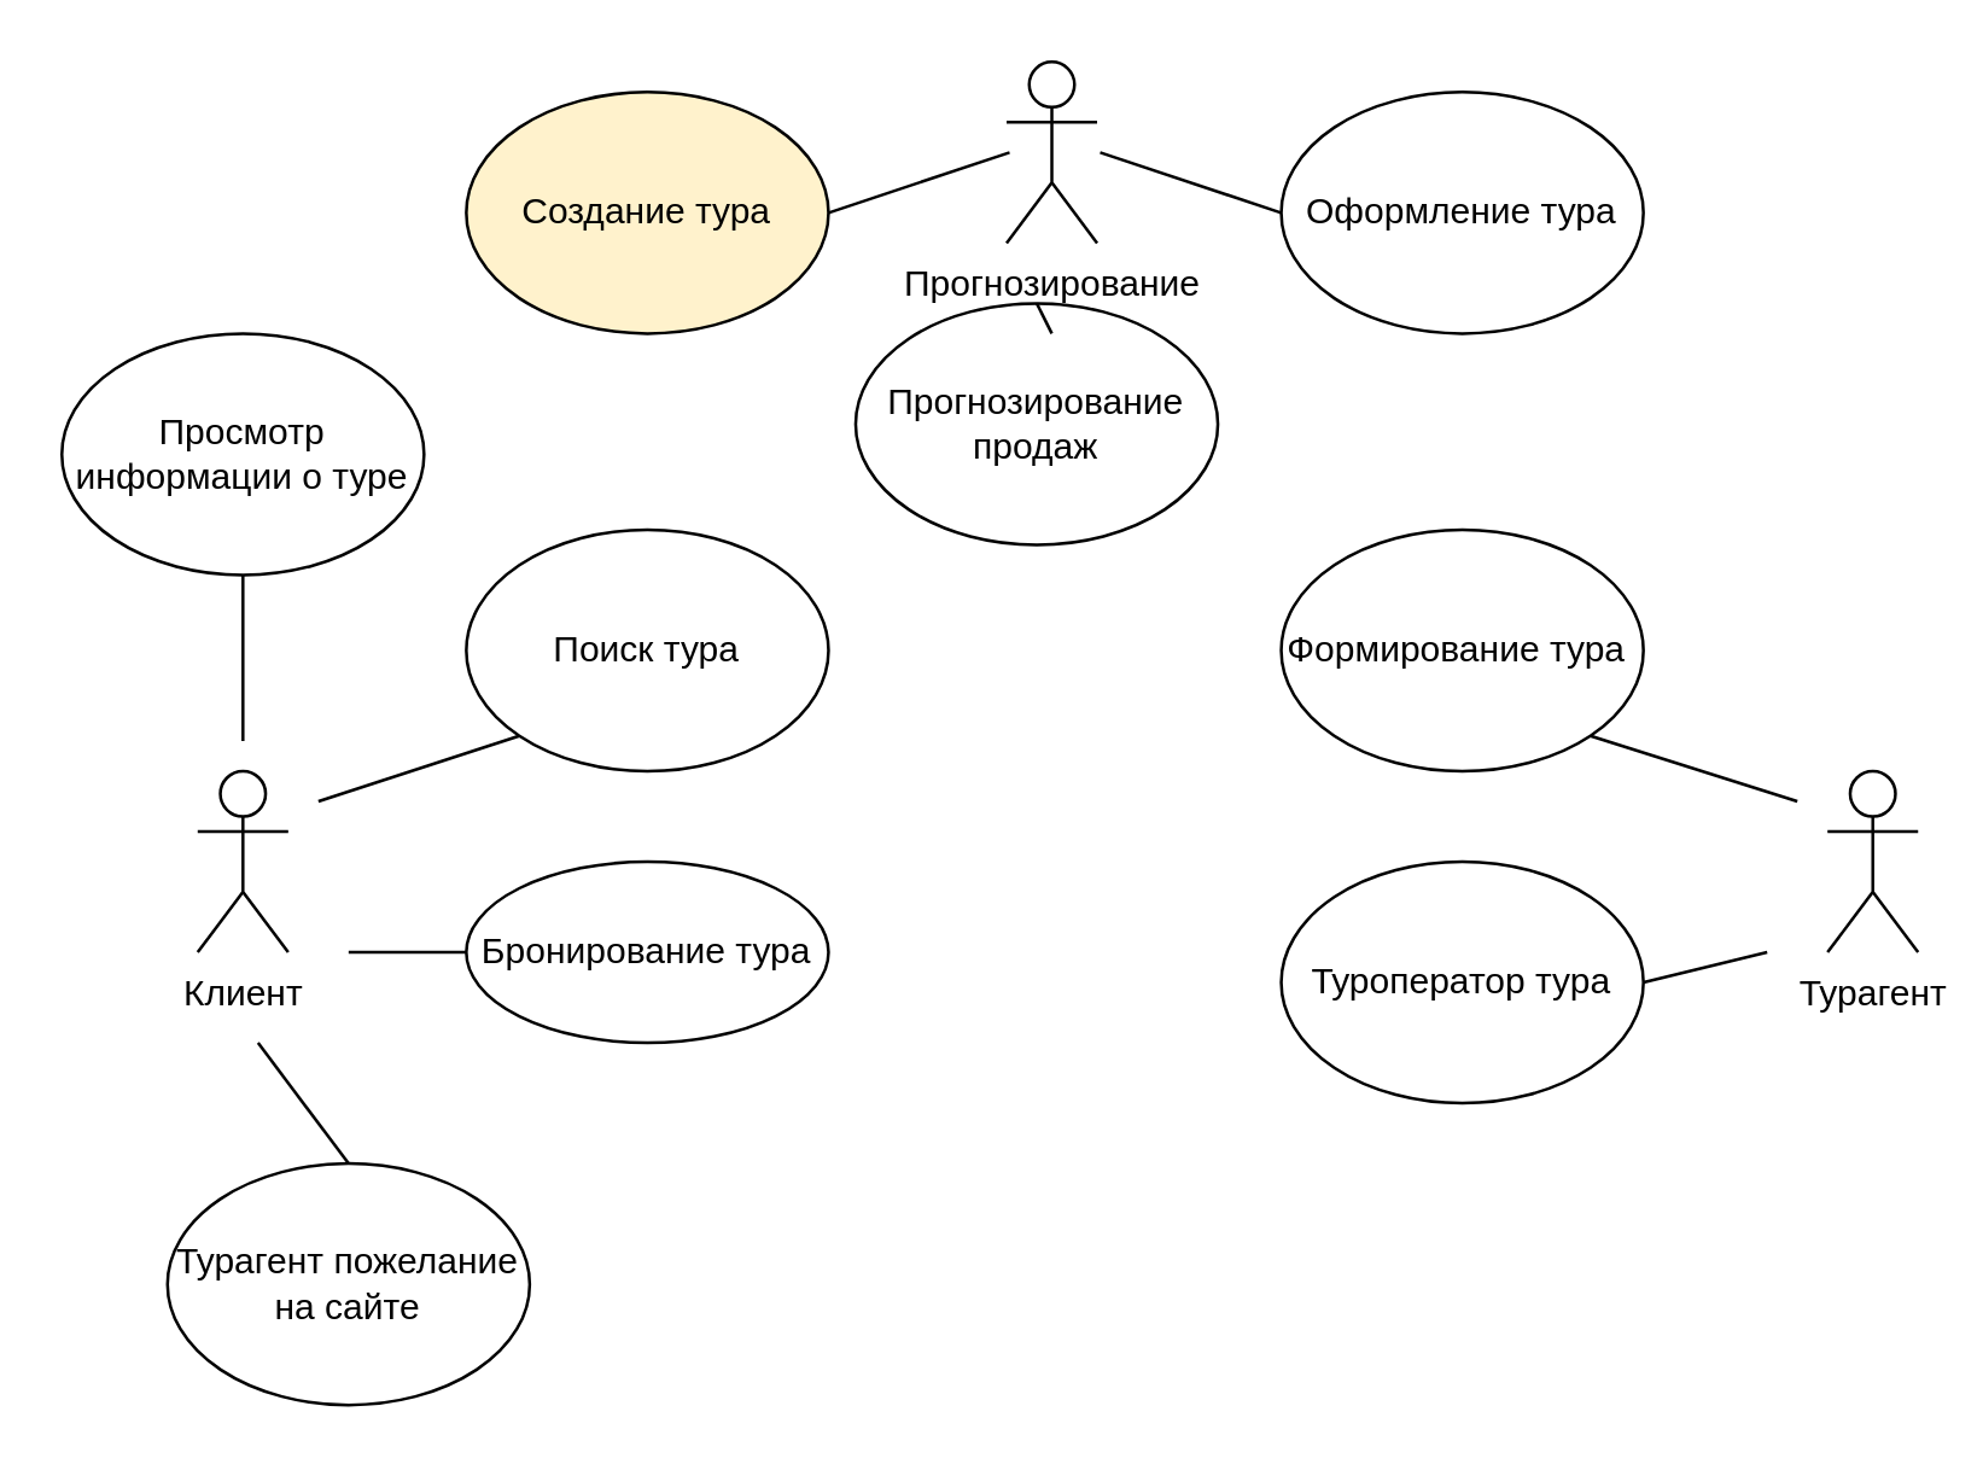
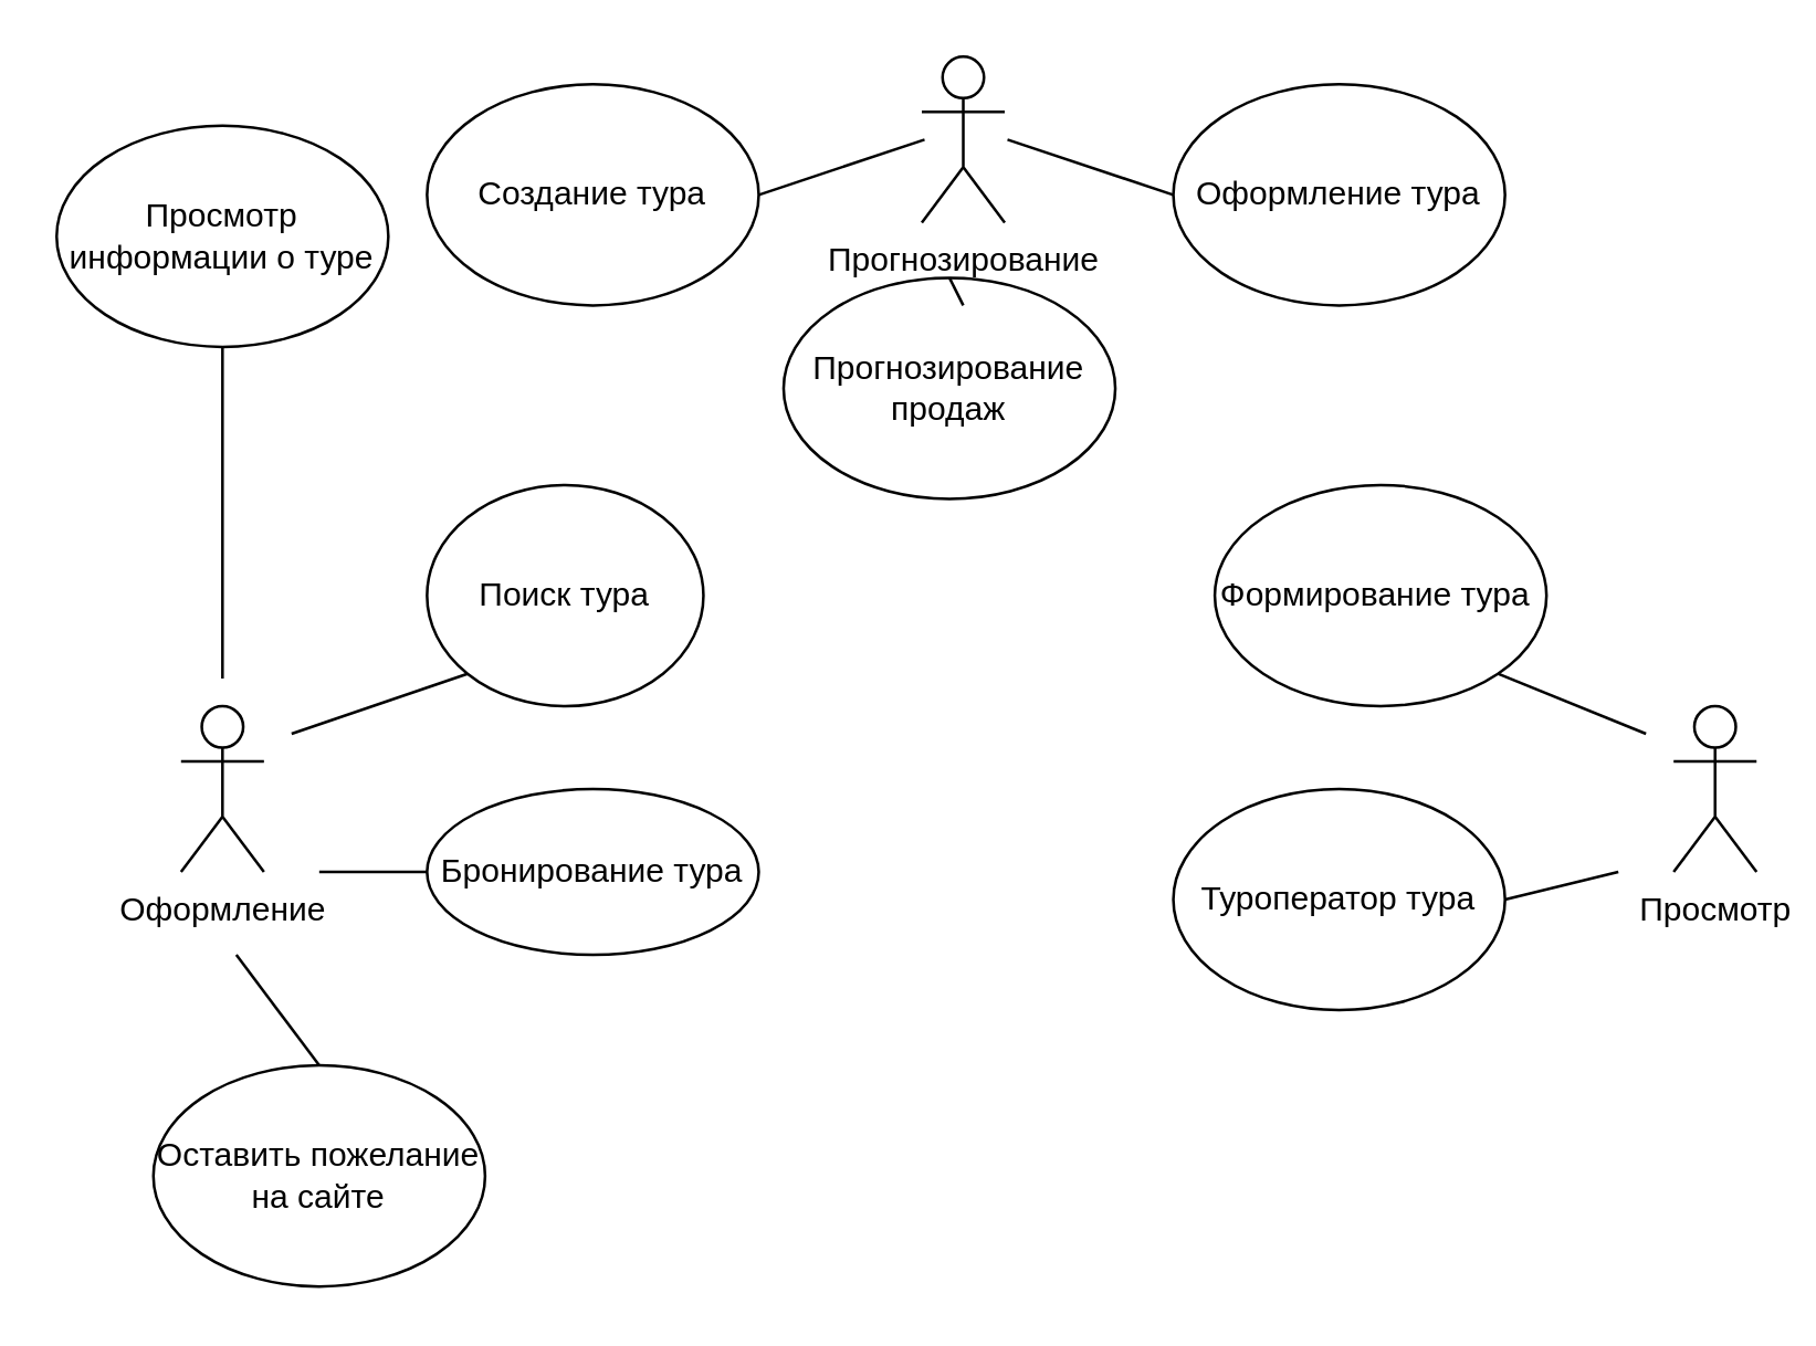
  <mxCell id="0" />
  <mxCell id="1" parent="0" />
  <mxCell id="2" value="Прогнозирование&lt;br&gt;" style="shape=umlActor;verticalLabelPosition=bottom;verticalAlign=top;html=1;outlineConnect=0;" vertex="1" parent="1"><mxGeometry x="333" y="20" width="30" height="60" as="geometry" /></mxCell>
- <mxCell id="3" value="Создание тура" style="ellipse;whiteSpace=wrap;html=1;fillColor=#fff2cc;" vertex="1" parent="1"><mxGeometry x="154" y="30" width="120" height="80" as="geometry" /></mxCell>
+ <mxCell id="3" value="Создание тура" style="ellipse;whiteSpace=wrap;html=1;" vertex="1" parent="1"><mxGeometry x="154" y="30" width="120" height="80" as="geometry" /></mxCell>
  <mxCell id="4" value="" style="endArrow=none;html=1;rounded=0;exitX=1;exitY=0.5;exitDx=0;exitDy=0;" edge="1" parent="1" source="3"><mxGeometry width="50" height="50" relative="1" as="geometry"><mxPoint x="284" y="160" as="sourcePoint" /><mxPoint x="334" y="50" as="targetPoint" /></mxGeometry></mxCell>
  <mxCell id="5" value="Оформление тура" style="ellipse;whiteSpace=wrap;html=1;" vertex="1" parent="1"><mxGeometry x="424" y="30" width="120" height="80" as="geometry" /></mxCell>
  <mxCell id="6" value="" style="endArrow=none;html=1;rounded=0;exitX=0;exitY=0.5;exitDx=0;exitDy=0;" edge="1" parent="1" source="5"><mxGeometry width="50" height="50" relative="1" as="geometry"><mxPoint x="554" y="160" as="sourcePoint" /><mxPoint x="364" y="50" as="targetPoint" /></mxGeometry></mxCell>
  <mxCell id="7" value="Прогнозирование продаж" style="ellipse;whiteSpace=wrap;html=1;" vertex="1" parent="1"><mxGeometry x="283" y="100" width="120" height="80" as="geometry" /></mxCell>
  <mxCell id="8" value="" style="endArrow=none;html=1;rounded=0;exitX=0.5;exitY=0;exitDx=0;exitDy=0;" edge="1" parent="1" source="7"><mxGeometry width="50" height="50" relative="1" as="geometry"><mxPoint x="374" y="120" as="sourcePoint" /><mxPoint x="348" y="110" as="targetPoint" /></mxGeometry></mxCell>
- <mxCell id="9" value="Клиент" style="shape=umlActor;verticalLabelPosition=bottom;verticalAlign=top;html=1;outlineConnect=0;" vertex="1" parent="1"><mxGeometry x="65" y="255" width="30" height="60" as="geometry" /></mxCell>
- <mxCell id="10" value="Турагент" style="shape=umlActor;verticalLabelPosition=bottom;verticalAlign=top;html=1;outlineConnect=0;" vertex="1" parent="1"><mxGeometry x="605" y="255" width="30" height="60" as="geometry" /></mxCell>
- <mxCell id="11" value="Просмотр информации о туре" style="ellipse;whiteSpace=wrap;html=1;" vertex="1" parent="1"><mxGeometry x="20" y="110" width="120" height="80" as="geometry" /></mxCell>
- <mxCell id="12" value="Поиск тура" style="ellipse;whiteSpace=wrap;html=1;" vertex="1" parent="1"><mxGeometry x="154" y="175" width="120" height="80" as="geometry" /></mxCell>
- <mxCell id="13" value="Формирование тура&amp;nbsp;" style="ellipse;whiteSpace=wrap;html=1;" vertex="1" parent="1"><mxGeometry x="424" y="175" width="120" height="80" as="geometry" /></mxCell>
+ <mxCell id="9" value="Оформление" style="shape=umlActor;verticalLabelPosition=bottom;verticalAlign=top;html=1;outlineConnect=0;" vertex="1" parent="1"><mxGeometry x="65" y="255" width="30" height="60" as="geometry" /></mxCell>
+ <mxCell id="10" value="Просмотр" style="shape=umlActor;verticalLabelPosition=bottom;verticalAlign=top;html=1;outlineConnect=0;" vertex="1" parent="1"><mxGeometry x="605" y="255" width="30" height="60" as="geometry" /></mxCell>
+ <mxCell id="11" value="Просмотр информации о туре" style="ellipse;whiteSpace=wrap;html=1;" vertex="1" parent="1"><mxGeometry x="20" y="45" width="120" height="80" as="geometry" /></mxCell>
+ <mxCell id="12" value="Поиск тура" style="ellipse;whiteSpace=wrap;html=1;" vertex="1" parent="1"><mxGeometry x="154" y="175" width="100" height="80" as="geometry" /></mxCell>
+ <mxCell id="13" value="Формирование тура&amp;nbsp;" style="ellipse;whiteSpace=wrap;html=1;" vertex="1" parent="1"><mxGeometry x="439" y="175" width="120" height="80" as="geometry" /></mxCell>
  <mxCell id="14" value="Бронирование тура" style="ellipse;whiteSpace=wrap;html=1;" vertex="1" parent="1"><mxGeometry x="154" y="285" width="120" height="60" as="geometry" /></mxCell>
  <mxCell id="15" value="Туроператор тура" style="ellipse;whiteSpace=wrap;html=1;" vertex="1" parent="1"><mxGeometry x="424" y="285" width="120" height="80" as="geometry" /></mxCell>
- <mxCell id="16" value="Турагент пожелание на сайте" style="ellipse;whiteSpace=wrap;html=1;" vertex="1" parent="1"><mxGeometry x="55" y="385" width="120" height="80" as="geometry" /></mxCell>
+ <mxCell id="16" value="Оставить пожелание на сайте" style="ellipse;whiteSpace=wrap;html=1;" vertex="1" parent="1"><mxGeometry x="55" y="385" width="120" height="80" as="geometry" /></mxCell>
  <mxCell id="17" value="" style="endArrow=none;html=1;rounded=0;exitX=0.5;exitY=1;exitDx=0;exitDy=0;" edge="1" parent="1" source="11"><mxGeometry width="50" height="50" relative="1" as="geometry"><mxPoint x="245" y="215" as="sourcePoint" /><mxPoint x="80" y="245" as="targetPoint" /></mxGeometry></mxCell>
  <mxCell id="18" value="" style="endArrow=none;html=1;rounded=0;entryX=0;entryY=1;entryDx=0;entryDy=0;" edge="1" parent="1" target="12"><mxGeometry width="50" height="50" relative="1" as="geometry"><mxPoint x="105" y="265" as="sourcePoint" /><mxPoint x="295" y="165" as="targetPoint" /></mxGeometry></mxCell>
  <mxCell id="19" value="" style="endArrow=none;html=1;rounded=0;entryX=0;entryY=0.5;entryDx=0;entryDy=0;" edge="1" parent="1" target="14"><mxGeometry width="50" height="50" relative="1" as="geometry"><mxPoint x="115" y="315" as="sourcePoint" /><mxPoint x="295" y="165" as="targetPoint" /></mxGeometry></mxCell>
  <mxCell id="20" value="" style="endArrow=none;html=1;rounded=0;exitX=0.5;exitY=0;exitDx=0;exitDy=0;" edge="1" parent="1" source="16"><mxGeometry width="50" height="50" relative="1" as="geometry"><mxPoint x="245" y="215" as="sourcePoint" /><mxPoint x="85" y="345" as="targetPoint" /></mxGeometry></mxCell>
  <mxCell id="21" value="" style="endArrow=none;html=1;rounded=0;exitX=1;exitY=0.5;exitDx=0;exitDy=0;" edge="1" parent="1" source="15"><mxGeometry width="50" height="50" relative="1" as="geometry"><mxPoint x="535" y="295" as="sourcePoint" /><mxPoint x="585" y="315" as="targetPoint" /></mxGeometry></mxCell>
  <mxCell id="22" value="" style="endArrow=none;html=1;rounded=0;entryX=1;entryY=1;entryDx=0;entryDy=0;" edge="1" parent="1" target="13"><mxGeometry width="50" height="50" relative="1" as="geometry"><mxPoint x="595" y="265" as="sourcePoint" /><mxPoint x="595" y="235" as="targetPoint" /></mxGeometry></mxCell>
